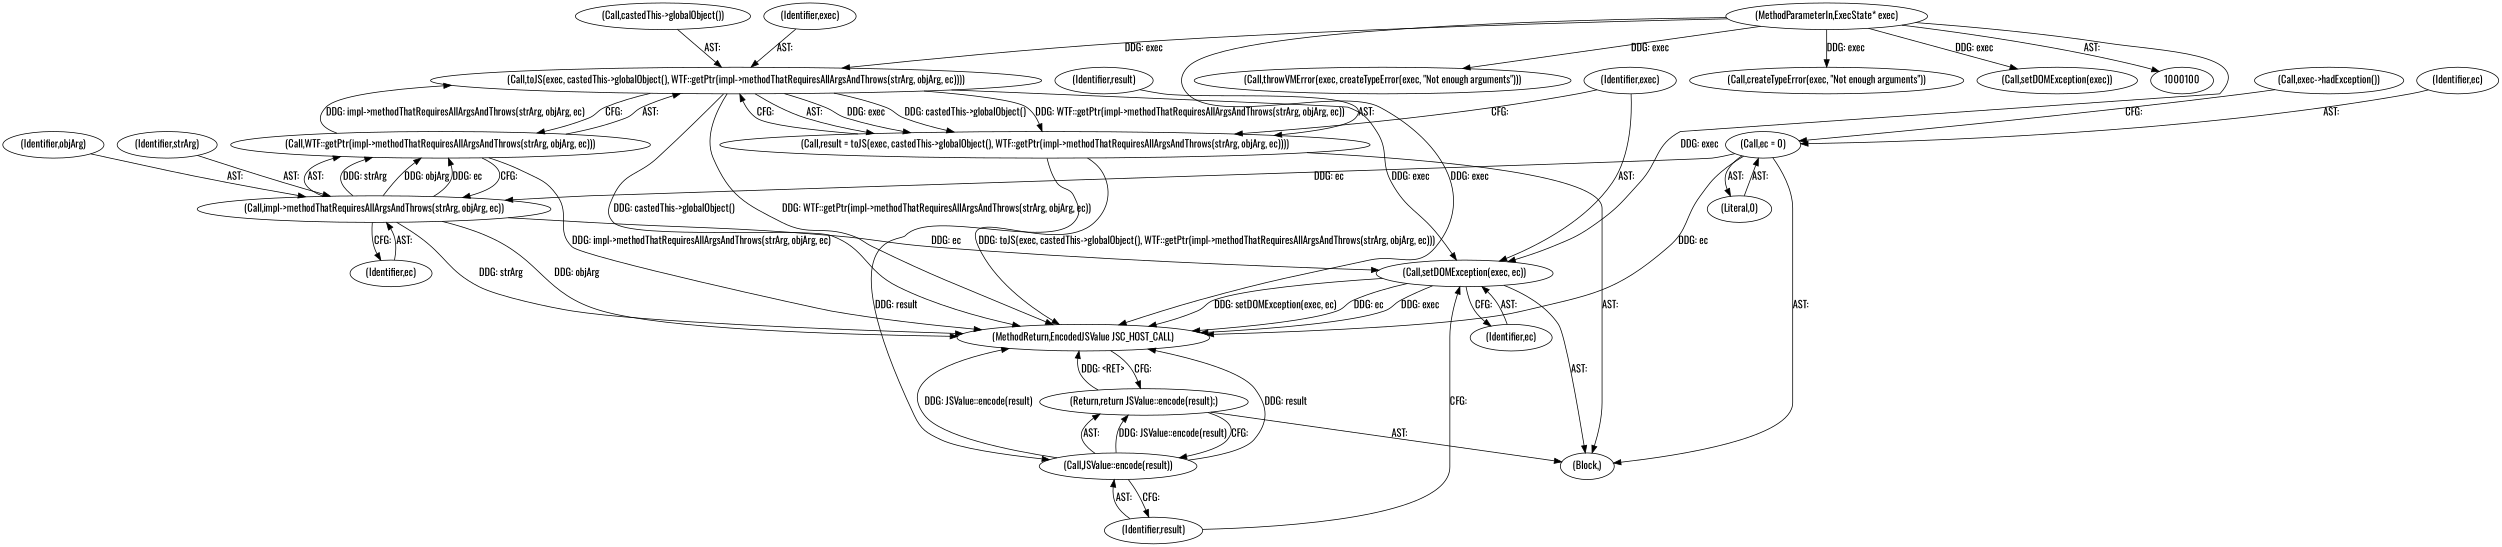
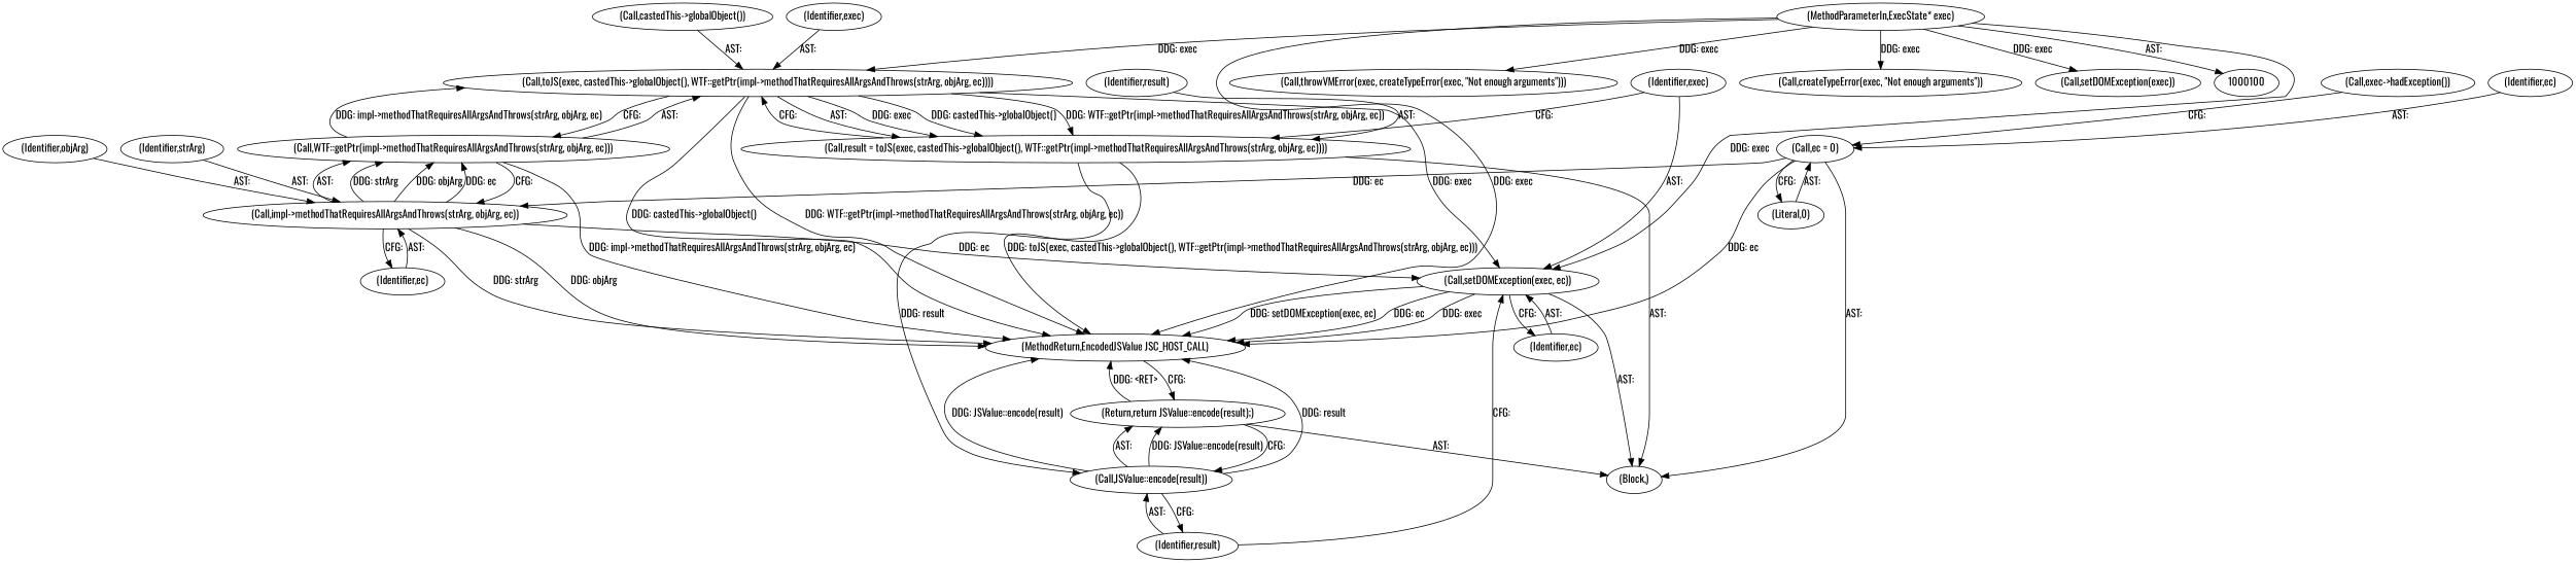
  digraph {
    fontname=Oswald
    node [fontname=Oswald]
    edge [fontname=Oswald]
    n1 [label="(Call,toJS(exec, castedThis->globalObject(), WTF::getPtr(impl->methodThatRequiresAllArgsAndThrows(strArg, objArg, ec))))"]
    n2 [label="(Call,WTF::getPtr(impl->methodThatRequiresAllArgsAndThrows(strArg, objArg, ec)))"]
    n3 [label="(Call,result = toJS(exec, castedThis->globalObject(), WTF::getPtr(impl->methodThatRequiresAllArgsAndThrows(strArg, objArg, ec))))"]
    n4 [label="(Call,setDOMException(exec, ec))"]
    n5 [label="(MethodReturn,EncodedJSValue JSC_HOST_CALL)"]
    n6 [label="(Call,impl->methodThatRequiresAllArgsAndThrows(strArg, objArg, ec))"]
    n7 [label="(Block,)"]
    n8 [label="(Call,JSValue::encode(result))"]
    n9 [label="(Identifier,ec)"]
    n10 [label="(Return,return JSValue::encode(result);)"]
    n11 [label="(MethodParameterIn,ExecState* exec)"]
    n12 [label="(Call,throwVMError(exec, createTypeError(exec, \"Not enough arguments\")))"]
    n13 [label="(Call,createTypeError(exec, \"Not enough arguments\"))"]
    n14 [label="(Call,setDOMException(exec))"]
    1000100
    n16 [label="(Identifier,ec)"]
    n17 [label="(Call,ec = 0)"]
    n18 [label="(Literal,0)"]
    n19 [label="(Identifier,result)"]
    n20 [label="(Call,exec->hadException())"]
    n21 [label="(Identifier,result)"]
    n22 [label="(Identifier,objArg)"]
    n23 [label="(Identifier,exec)"]
    n24 [label="(Call,castedThis->globalObject())"]
    n25 [label="(Identifier,exec)"]
    n26 [label="(Identifier,ec)"]
    n27 [label="(Identifier,strArg)"]
    n1 -> n2 [label="CFG: "]
    n1 -> n3 [label="AST: "]
    n1 -> n3 [label="DDG: exec"]
    n1 -> n3 [label="DDG: castedThis->globalObject()"]
    n1 -> n3 [label="DDG: WTF::getPtr(impl->methodThatRequiresAllArgsAndThrows(strArg, objArg, ec))"]
    n1 -> n4 [label="DDG: exec"]
    n1 -> n5 [label="DDG: WTF::getPtr(impl->methodThatRequiresAllArgsAndThrows(strArg, objArg, ec))"]
    n1 -> n5 [label="DDG: castedThis->globalObject()"]
    n2 -> n1 [label="AST: "]
    n2 -> n1 [label="DDG: impl->methodThatRequiresAllArgsAndThrows(strArg, objArg, ec)"]
    n2 -> n5 [label="DDG: impl->methodThatRequiresAllArgsAndThrows(strArg, objArg, ec)"]
    n2 -> n6 [label="CFG: "]
    n3 -> n1 [label="CFG: "]
    n3 -> n5 [label="DDG: toJS(exec, castedThis->globalObject(), WTF::getPtr(impl->methodThatRequiresAllArgsAndThrows(strArg, objArg, ec)))"]
    n3 -> n7 [label="AST: "]
    n3 -> n8 [label="DDG: result"]
    n4 -> n5 [label="DDG: setDOMException(exec, ec)"]
    n4 -> n5 [label="DDG: ec"]
    n4 -> n5 [label="DDG: exec"]
    n4 -> n7 [label="AST: "]
    n4 -> n9 [label="CFG: "]
    n5 -> n10 [label="CFG: "]
    n6 -> n2 [label="AST: "]
    n6 -> n2 [label="DDG: strArg"]
    n6 -> n2 [label="DDG: objArg"]
    n6 -> n2 [label="DDG: ec"]
    n6 -> n4 [label="DDG: ec"]
    n6 -> n5 [label="DDG: objArg"]
    n6 -> n5 [label="DDG: strArg"]
    n6 -> n16 [label="CFG: "]
    n8 -> n5 [label="DDG: result"]
    n8 -> n5 [label="DDG: JSValue::encode(result)"]
    n8 -> n10 [label="AST: "]
    n8 -> n10 [label="DDG: JSValue::encode(result)"]
    n8 -> n19 [label="CFG: "]
    n9 -> n4 [label="AST: "]
    n10 -> n5 [label="DDG: <RET>"]
    n10 -> n7 [label="AST: "]
    n10 -> n8 [label="CFG: "]
    n11 -> n1 [label="DDG: exec"]
    n11 -> n4 [label="DDG: exec"]
    n11 -> n5 [label="DDG: exec"]
    n11 -> n12 [label="DDG: exec"]
    n11 -> n13 [label="DDG: exec"]
    n11 -> n14 [label="DDG: exec"]
    n11 -> 1000100 [label="AST: "]
    n16 -> n6 [label="AST: "]
    n17 -> n5 [label="DDG: ec"]
    n17 -> n6 [label="DDG: ec"]
    n17 -> n7 [label="AST: "]
-   n17 -> n18 [label="AST: "]
+   n17 -> n18 [label="CFG: "]
    n18 -> n17 [label="AST: "]
    n19 -> n4 [label="CFG: "]
    n19 -> n8 [label="AST: "]
    n20 -> n17 [label="CFG: "]
    n21 -> n3 [label="AST: "]
    n22 -> n6 [label="AST: "]
    n23 -> n3 [label="CFG: "]
    n23 -> n4 [label="AST: "]
    n24 -> n1 [label="AST: "]
    n25 -> n1 [label="AST: "]
    n26 -> n17 [label="AST: "]
    n27 -> n6 [label="AST: "]
  }
